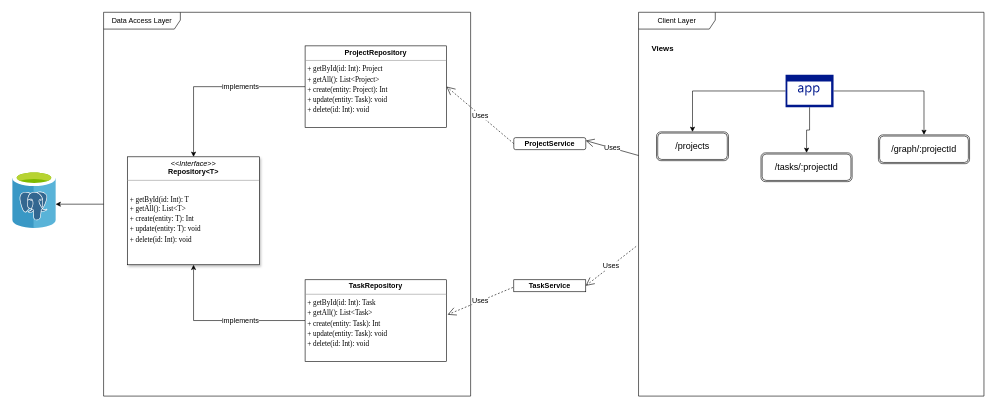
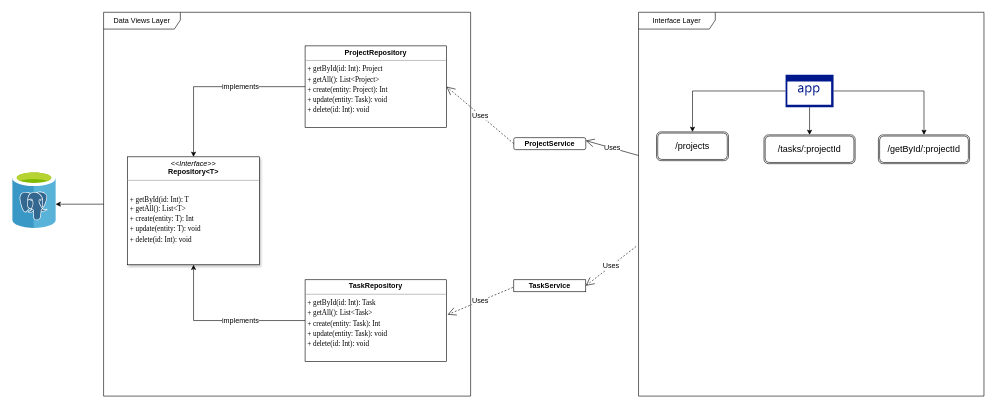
  <mxCell id="0" />
  <mxCell id="1" parent="0" />
  <mxCell id="2" value="&lt;p style=&quot;margin:0px;margin-top:4px;text-align:center;&quot;&gt;&lt;i&gt;&amp;lt;&amp;lt;Interface&amp;gt;&amp;gt;&lt;/i&gt;&lt;br&gt;&lt;b&gt;Repository&amp;lt;T&amp;gt;&lt;/b&gt;&lt;/p&gt;&lt;hr size=&quot;1&quot;&gt;&lt;p style=&quot;margin: 0px 0px 0px 4px; line-height: 140%;&quot;&gt;&lt;span style=&quot;font-family: Verdana; background-color: initial;&quot;&gt;&lt;br&gt;&lt;/span&gt;&lt;/p&gt;&lt;p style=&quot;margin: 0px 0px 0px 4px; line-height: 140%;&quot;&gt;&lt;span style=&quot;font-family: Verdana; background-color: initial;&quot;&gt;+ getById(id: Int): T&lt;/span&gt;&lt;br&gt;&lt;span style=&quot;font-family: Verdana; background-color: initial;&quot;&gt;+ getAll(): List&amp;lt;T&amp;gt;&lt;/span&gt;&lt;br&gt;&lt;span style=&quot;font-family: Verdana; background-color: initial;&quot;&gt;+ &lt;/span&gt;&lt;span style=&quot;background-color: initial;&quot;&gt;&lt;font face=&quot;Verdana&quot;&gt;create&lt;/font&gt;&lt;/span&gt;&lt;span style=&quot;font-family: Verdana; background-color: initial;&quot;&gt;(entity: T): Int&lt;/span&gt;&lt;br&gt;&lt;span style=&quot;font-family: Verdana; background-color: initial;&quot;&gt;+ update(entity: T): void&lt;/span&gt;&lt;br&gt;&lt;span style=&quot;font-family: Verdana; background-color: initial;&quot;&gt;+ delete(id: Int): void&lt;/span&gt;&lt;br&gt;&lt;/p&gt;&lt;p style=&quot;margin:0px;margin-left:4px;&quot;&gt;&lt;br&gt;&lt;/p&gt;" style="verticalAlign=top;align=left;overflow=fill;fontSize=12;fontFamily=Helvetica;html=1;whiteSpace=wrap;rounded=0;shadow=1;glass=0;movable=1;resizable=1;rotatable=1;deletable=1;editable=1;locked=0;connectable=1;" parent="1" vertex="1"><mxGeometry x="212" y="261" width="220" height="180" as="geometry" /></mxCell>
  <mxCell id="3" value="&lt;p style=&quot;margin: 4px 0px 0px;&quot;&gt;&lt;b&gt;ProjectService&lt;/b&gt;&lt;/p&gt;&lt;p style=&quot;margin:0px;margin-left:4px;&quot;&gt;&lt;br&gt;&lt;/p&gt;" style="verticalAlign=top;align=center;overflow=fill;fontSize=12;fontFamily=Helvetica;html=1;whiteSpace=wrap;gradientColor=none;fillColor=default;rounded=1;" parent="1" vertex="1"><mxGeometry x="856" y="229" width="120" height="20" as="geometry" /></mxCell>
  <mxCell id="4" value="&lt;p style=&quot;margin:0px;margin-top:4px;text-align:center;&quot;&gt;&lt;b&gt;TaskService&lt;/b&gt;&lt;/p&gt;&lt;p style=&quot;margin:0px;margin-left:4px;&quot;&gt;&lt;br&gt;&lt;/p&gt;" style="verticalAlign=top;align=left;overflow=fill;fontSize=12;fontFamily=Helvetica;html=1;whiteSpace=wrap;" parent="1" vertex="1"><mxGeometry x="856" y="466" width="120" height="20" as="geometry" /></mxCell>
  <mxCell id="5" style="edgeStyle=orthogonalEdgeStyle;rounded=0;orthogonalLoop=1;jettySize=auto;html=1;" parent="1" source="7" target="2" edge="1"><mxGeometry relative="1" as="geometry" /></mxCell>
  <mxCell id="6" value="implements" style="edgeLabel;html=1;align=center;verticalAlign=middle;resizable=0;points=[];spacingTop=0;spacingLeft=0;labelBorderColor=none;labelBackgroundColor=default;fontSize=12;" parent="5" vertex="1" connectable="0"><mxGeometry relative="1" as="geometry"><mxPoint x="43" as="offset" /></mxGeometry></mxCell>
  <mxCell id="7" value="&lt;p style=&quot;margin:0px;margin-top:4px;text-align:center;&quot;&gt;&lt;b&gt;ProjectRepository&lt;/b&gt;&lt;/p&gt;&lt;hr style=&quot;border-color: var(--border-color);&quot; size=&quot;1&quot;&gt;&lt;p style=&quot;border-color: var(--border-color); margin: 0px 0px 0px 4px; line-height: 16.8px;&quot;&gt;&lt;font face=&quot;Verdana&quot;&gt;+ getById(id: Int): Project&lt;br style=&quot;border-color: var(--border-color);&quot;&gt;&lt;span style=&quot;border-color: var(--border-color); background-color: initial;&quot;&gt;+ getAll(): List&amp;lt;Project&amp;gt;&lt;/span&gt;&lt;br style=&quot;border-color: var(--border-color);&quot;&gt;&lt;span style=&quot;border-color: var(--border-color); background-color: initial;&quot;&gt;+&amp;nbsp;&lt;/span&gt;&lt;span style=&quot;border-color: var(--border-color); background-color: initial;&quot;&gt;&lt;font style=&quot;border-color: var(--border-color);&quot;&gt;create&lt;/font&gt;&lt;/span&gt;&lt;span style=&quot;border-color: var(--border-color); background-color: initial;&quot;&gt;(entity: Project): Int&lt;/span&gt;&lt;br style=&quot;border-color: var(--border-color);&quot;&gt;&lt;span style=&quot;border-color: var(--border-color); background-color: initial;&quot;&gt;+ update(entity: Task): void&lt;/span&gt;&lt;br style=&quot;border-color: var(--border-color);&quot;&gt;&lt;span style=&quot;border-color: var(--border-color); background-color: initial;&quot;&gt;+ delete(id: Int): void&lt;/span&gt;&lt;/font&gt;&lt;/p&gt;" style="verticalAlign=top;align=left;overflow=fill;fontSize=12;fontFamily=Helvetica;html=1;whiteSpace=wrap;" parent="1" vertex="1"><mxGeometry x="508" y="76" width="236" height="136" as="geometry" /></mxCell>
  <mxCell id="8" style="edgeStyle=orthogonalEdgeStyle;rounded=0;orthogonalLoop=1;jettySize=auto;html=1;entryX=0.5;entryY=1;entryDx=0;entryDy=0;exitX=0;exitY=0.5;exitDx=0;exitDy=0;" parent="1" source="10" target="2" edge="1"><mxGeometry relative="1" as="geometry"><mxPoint x="536" y="505.04" as="sourcePoint" /></mxGeometry></mxCell>
  <mxCell id="9" value="implements" style="edgeLabel;html=1;align=center;verticalAlign=middle;resizable=0;points=[];fontSize=12;" parent="8" vertex="1" connectable="0"><mxGeometry relative="1" as="geometry"><mxPoint x="31" as="offset" /></mxGeometry></mxCell>
  <mxCell id="10" value="&lt;p style=&quot;margin:0px;margin-top:4px;text-align:center;&quot;&gt;&lt;b&gt;TaskRepository&lt;/b&gt;&lt;/p&gt;&lt;hr style=&quot;border-color: var(--border-color);&quot; size=&quot;1&quot;&gt;&lt;p style=&quot;border-color: var(--border-color); margin: 0px 0px 0px 4px; line-height: 16.8px;&quot;&gt;&lt;font face=&quot;Verdana&quot;&gt;+ getById(id: Int): Task&lt;br style=&quot;border-color: var(--border-color);&quot;&gt;&lt;span style=&quot;border-color: var(--border-color); background-color: initial;&quot;&gt;+ getAll(): List&amp;lt;Task&amp;gt;&lt;/span&gt;&lt;br style=&quot;border-color: var(--border-color);&quot;&gt;&lt;span style=&quot;border-color: var(--border-color); background-color: initial;&quot;&gt;+&amp;nbsp;&lt;/span&gt;&lt;span style=&quot;border-color: var(--border-color); background-color: initial;&quot;&gt;&lt;font style=&quot;border-color: var(--border-color);&quot;&gt;create&lt;/font&gt;&lt;/span&gt;&lt;span style=&quot;border-color: var(--border-color); background-color: initial;&quot;&gt;(entity: Task): Int&lt;/span&gt;&lt;br style=&quot;border-color: var(--border-color);&quot;&gt;&lt;span style=&quot;border-color: var(--border-color); background-color: initial;&quot;&gt;+ update(entity: Task): void&lt;/span&gt;&lt;br style=&quot;border-color: var(--border-color);&quot;&gt;&lt;span style=&quot;border-color: var(--border-color); background-color: initial;&quot;&gt;+ delete(id: Int): void&lt;/span&gt;&lt;/font&gt;&lt;/p&gt;" style="verticalAlign=top;align=left;overflow=fill;fontSize=12;fontFamily=Helvetica;html=1;whiteSpace=wrap;" parent="1" vertex="1"><mxGeometry x="508" y="466" width="236" height="136" as="geometry" /></mxCell>
  <mxCell id="11" value="&lt;font style=&quot;font-size: 12px;&quot;&gt;Uses&lt;/font&gt;" style="endArrow=open;endSize=12;dashed=1;html=1;rounded=0;exitX=-0.012;exitY=0.639;exitDx=0;exitDy=0;exitPerimeter=0;entryX=1.007;entryY=0.428;entryDx=0;entryDy=0;entryPerimeter=0;" parent="1" source="4" target="10" edge="1"><mxGeometry width="160" relative="1" as="geometry"><mxPoint x="848" y="480" as="sourcePoint" /><mxPoint x="1008" y="480" as="targetPoint" /></mxGeometry></mxCell>
  <mxCell id="12" value="&lt;font style=&quot;font-size: 12px;&quot;&gt;Uses&lt;/font&gt;" style="endArrow=open;endSize=12;dashed=1;html=1;rounded=0;exitX=0;exitY=0.5;exitDx=0;exitDy=0;entryX=1;entryY=0.5;entryDx=0;entryDy=0;" parent="1" source="3" target="7" edge="1"><mxGeometry width="160" relative="1" as="geometry"><mxPoint x="876" y="52" as="sourcePoint" /><mxPoint x="736" y="152" as="targetPoint" /></mxGeometry></mxCell>
- <mxCell id="13" value="Data Access Layer" style="shape=umlFrame;whiteSpace=wrap;html=1;pointerEvents=0;width=128;height=28;" parent="1" vertex="1"><mxGeometry x="172" y="20" width="612" height="640" as="geometry" /></mxCell>
+ <mxCell id="13" value="Data Views Layer" style="shape=umlFrame;whiteSpace=wrap;html=1;pointerEvents=0;width=128;height=28;" parent="1" vertex="1"><mxGeometry x="172" y="20" width="612" height="640" as="geometry" /></mxCell>
  <mxCell id="14" value="" style="image;sketch=0;aspect=fixed;html=1;points=[];align=center;fontSize=12;image=img/lib/mscae/Azure_Database_for_PostgreSQL_servers.svg;" parent="1" vertex="1"><mxGeometry x="20" y="284" width="72.96" height="96" as="geometry" /></mxCell>
  <mxCell id="15" style="edgeStyle=orthogonalEdgeStyle;rounded=0;orthogonalLoop=1;jettySize=auto;html=1;entryX=0.987;entryY=0.583;entryDx=0;entryDy=0;entryPerimeter=0;" parent="1" source="13" target="14" edge="1"><mxGeometry relative="1" as="geometry" /></mxCell>
- <mxCell id="16" value="Client Layer" style="shape=umlFrame;whiteSpace=wrap;html=1;pointerEvents=0;width=128;height=28;" parent="1" vertex="1"><mxGeometry x="1064" y="20" width="576" height="640" as="geometry" /></mxCell>
+ <mxCell id="16" value="Interface Layer" style="shape=umlFrame;whiteSpace=wrap;html=1;pointerEvents=0;width=128;height=28;" parent="1" vertex="1"><mxGeometry x="1064" y="20" width="576" height="640" as="geometry" /></mxCell>
  <mxCell id="17" style="edgeStyle=orthogonalEdgeStyle;rounded=0;orthogonalLoop=1;jettySize=auto;html=1;exitX=0;exitY=0.5;exitDx=0;exitDy=0;exitPerimeter=0;entryX=0.5;entryY=0;entryDx=0;entryDy=0;" parent="1" source="19" target="20" edge="1"><mxGeometry relative="1" as="geometry" /></mxCell>
  <mxCell id="18" style="edgeStyle=orthogonalEdgeStyle;rounded=0;orthogonalLoop=1;jettySize=auto;html=1;entryX=0.5;entryY=0;entryDx=0;entryDy=0;" edge="1" parent="1" source="19" target="24"><mxGeometry relative="1" as="geometry" /></mxCell>
  <mxCell id="19" value="" style="sketch=0;aspect=fixed;pointerEvents=1;shadow=0;dashed=0;html=1;strokeColor=none;labelPosition=center;verticalLabelPosition=bottom;verticalAlign=top;align=center;fillColor=#00188D;shape=mxgraph.mscae.enterprise.application" parent="1" vertex="1"><mxGeometry x="1309.18" y="124" width="80" height="54.4" as="geometry" /></mxCell>
  <mxCell id="20" value="&lt;font style=&quot;font-size: 15px;&quot;&gt;/projects&lt;/font&gt;" style="shape=ext;double=1;rounded=1;whiteSpace=wrap;html=1;" parent="1" vertex="1"><mxGeometry x="1094" y="219.4" width="120" height="48" as="geometry" /></mxCell>
  <mxCell id="21" value="" style="edgeStyle=orthogonalEdgeStyle;rounded=0;orthogonalLoop=1;jettySize=auto;html=1;" edge="1" parent="1" source="19" target="22"><mxGeometry relative="1" as="geometry" /></mxCell>
- <mxCell id="22" value="&lt;font style=&quot;font-size: 15px;&quot;&gt;/tasks/:projectId&lt;/font&gt;" style="shape=ext;double=1;rounded=1;whiteSpace=wrap;html=1;" parent="1" vertex="1"><mxGeometry x="1268.18" y="254.4" width="152" height="48" as="geometry" /></mxCell>
- <mxCell id="23" value="&lt;b&gt;&lt;font style=&quot;font-size: 13px;&quot;&gt;Views&lt;/font&gt;&lt;/b&gt;" style="text;html=1;align=center;verticalAlign=middle;resizable=0;points=[];autosize=1;strokeColor=none;fillColor=default;fillStyle=auto;" parent="1" vertex="1"><mxGeometry x="1074" y="64" width="60" height="32" as="geometry" /></mxCell>
- <mxCell id="24" value="&lt;font style=&quot;font-size: 15px;&quot;&gt;/graph/:projectId&lt;/font&gt;" style="shape=ext;double=1;rounded=1;whiteSpace=wrap;html=1;" vertex="1" parent="1"><mxGeometry x="1464" y="224.4" width="152" height="48" as="geometry" /></mxCell>
+ <mxCell id="22" value="&lt;font style=&quot;font-size: 15px;&quot;&gt;/tasks/:projectId&lt;/font&gt;" style="shape=ext;double=1;rounded=1;whiteSpace=wrap;html=1;" parent="1" vertex="1"><mxGeometry x="1273.18" y="224.4" width="152" height="48" as="geometry" /></mxCell>
+ <mxCell id="24" value="&lt;font style=&quot;font-size: 15px;&quot;&gt;/getById/:projectId&lt;/font&gt;" style="shape=ext;double=1;rounded=1;whiteSpace=wrap;html=1;" vertex="1" parent="1"><mxGeometry x="1464" y="224.4" width="152" height="48" as="geometry" /></mxCell>
  <mxCell id="25" value="&lt;font style=&quot;font-size: 12px;&quot;&gt;Uses&lt;/font&gt;" style="endArrow=open;endSize=12;dashed=0;html=1;rounded=0;entryX=1;entryY=0.25;entryDx=0;entryDy=0;" edge="1" parent="1" source="16" target="3"><mxGeometry width="160" relative="1" as="geometry"><mxPoint x="1120" y="331" as="sourcePoint" /><mxPoint x="985" y="239" as="targetPoint" /></mxGeometry></mxCell>
  <mxCell id="26" value="&lt;font style=&quot;font-size: 12px;&quot;&gt;Uses&lt;/font&gt;" style="endArrow=open;endSize=12;dashed=1;html=1;rounded=0;entryX=1;entryY=0.5;entryDx=0;entryDy=0;exitX=-0.007;exitY=0.61;exitDx=0;exitDy=0;exitPerimeter=0;" edge="1" parent="1" source="16" target="4"><mxGeometry width="160" relative="1" as="geometry"><mxPoint x="1067" y="401" as="sourcePoint" /><mxPoint x="995" y="380" as="targetPoint" /></mxGeometry></mxCell>
